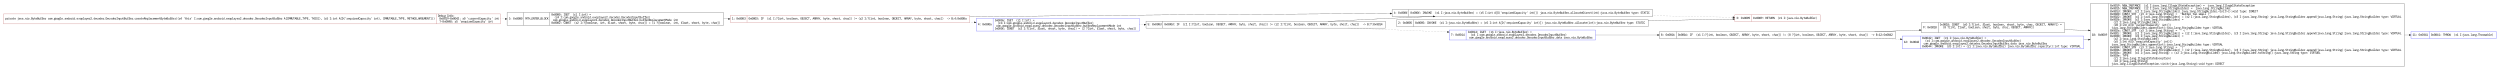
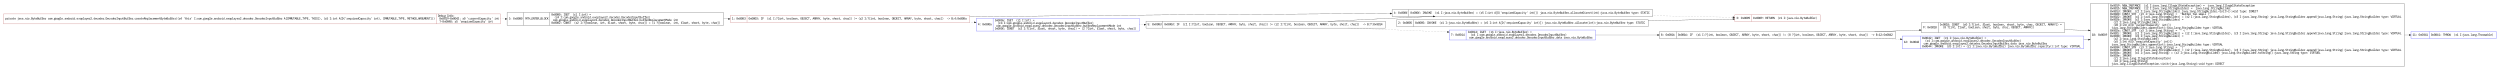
  digraph {
    fontname="IBM Plex Mono"
    rankdir=LR
    node [color=black fontname="IBM Plex Mono" shape=record]
    edge [fontname="IBM Plex Mono" style=solid]
    n1 [label="{0\:\ 0x0000|MTH_ENTER_BLOCK\l|0x0000: IGET  (r1 I:int) = \l  (r4 I:com.google.android.exoplayer2.decoder.DecoderInputBuffer)\l com.google.android.exoplayer2.decoder.DecoderInputBuffer.bufferReplacementMode int \l0x0002: CONST  (r2 I:?[boolean, int, float, short, byte, char]) = (1 ?[boolean, int, float, short, byte, char]) \l}"]
    n2 [color=brown label="{1\:\ 0x0003|0x0003: IF  (r1 I:?[int, boolean, OBJECT, ARRAY, byte, short, char]) != (r2 I:?[int, boolean, OBJECT, ARRAY, byte, short, char])  \-\> B:4:0x000a \l}"]
    n3 [color=blue label="{4\:\ 0x000a|0x000a: IGET  (r1 I:int) = \l  (r4 I:com.google.android.exoplayer2.decoder.DecoderInputBuffer)\l com.google.android.exoplayer2.decoder.DecoderInputBuffer.bufferReplacementMode int \l0x000c: CONST  (r2 I:?[int, float, short, byte, char]) = (2 ?[int, float, short, byte, char]) \l}"]
    n4 [label="{6\:\ 0x000f|0x000f: INVOKE  (r1 I:java.nio.ByteBuffer) = (r5 I:int A[D('requiredCapacity' int)]) java.nio.ByteBuffer.allocateDirect(int):java.nio.ByteBuffer type: STATIC \l}"]
    n5 [label="{2\:\ 0x0005|0x0005: INVOKE  (r1 I:java.nio.ByteBuffer) = (r5 I:int A[D('requiredCapacity' int)]) java.nio.ByteBuffer.allocate(int):java.nio.ByteBuffer type: STATIC \l}"]
    n6 [color=brown label="{3\:\ 0x0009|0x0009: RETURN  (r1 I:java.nio.ByteBuffer) \l}"]
    n7 [label="{5\:\ 0x000d|0x000d: IF  (r1 I:?[int, boolean, OBJECT, ARRAY, byte, short, char]) != (r2 I:?[int, boolean, OBJECT, ARRAY, byte, short, char])  \-\> B:7:0x0014 \l}"]
    n8 [color=blue label="{7\:\ 0x0014|0x0014: IGET  (r1 I:java.nio.ByteBuffer) = \l  (r4 I:com.google.android.exoplayer2.decoder.DecoderInputBuffer)\l com.google.android.exoplayer2.decoder.DecoderInputBuffer.data java.nio.ByteBuffer \l}"]
    n9 [label="{8\:\ 0x0016|0x0016: IF  (r1 I:?[int, boolean, OBJECT, ARRAY, byte, short, char]) != (0 ?[int, boolean, OBJECT, ARRAY, byte, short, char])  \-\> B:12:0x0042 \l}"]
    n10 [label="{9\:\ 0x0018|0x0018: CONST  (r0 I:?[int, float, boolean, short, byte, char, OBJECT, ARRAY]) = \l  (0 ?[int, float, boolean, short, byte, char, OBJECT, ARRAY])\l \l}"]
    n11 [color=blue label="{12\:\ 0x0042|0x0042: IGET  (r1 I:java.nio.ByteBuffer) = \l  (r4 I:com.google.android.exoplayer2.decoder.DecoderInputBuffer)\l com.google.android.exoplayer2.decoder.DecoderInputBuffer.data java.nio.ByteBuffer \l0x0044: INVOKE  (r0 I:int) = (r1 I:java.nio.ByteBuffer) java.nio.ByteBuffer.capacity():int type: VIRTUAL \l}"]
-   n12 [label="{10\:\ 0x0019|0x0019: NEW_INSTANCE  (r1 I:java.lang.IllegalStateException) =  java.lang.IllegalStateException \l0x001b: NEW_INSTANCE  (r2 I:java.lang.StringBuilder) =  java.lang.StringBuilder \l0x001d: INVOKE  (r2 I:java.lang.StringBuilder) java.lang.StringBuilder.\<init\>():void type: DIRECT \l0x0020: CONST_STR  (r3 I:java.lang.String) =  \"Buffer too small (\" \l0x0022: INVOKE  (r2 I:java.lang.StringBuilder) = (r2 I:java.lang.StringBuilder), (r3 I:java.lang.String) java.lang.StringBuilder.append(java.lang.String):java.lang.StringBuilder type: VIRTUAL \l0x0026: INVOKE  (r2 I:java.lang.StringBuilder) = \l  (r2 I:java.lang.StringBuilder)\l  (r0 I:int A[D('currentCapacity' int)])\l java.lang.StringBuilder.append(int):java.lang.StringBuilder type: VIRTUAL \l0x002a: CONST_STR  (r3 I:java.lang.String) =  \" \< \" \l0x002c: INVOKE  (r2 I:java.lang.StringBuilder) = (r2 I:java.lang.StringBuilder), (r3 I:java.lang.String) java.lang.StringBuilder.append(java.lang.String):java.lang.StringBuilder type: VIRTUAL \l0x0030: INVOKE  (r2 I:java.lang.StringBuilder) = \l  (r2 I:java.lang.StringBuilder)\l  (r5 I:int A[D('requiredCapacity' int)])\l java.lang.StringBuilder.append(int):java.lang.StringBuilder type: VIRTUAL \l0x0034: CONST_STR  (r3 I:java.lang.String) =  \")\" \l0x0036: INVOKE  (r2 I:java.lang.StringBuilder) = (r2 I:java.lang.StringBuilder), (r3 I:java.lang.String) java.lang.StringBuilder.append(java.lang.String):java.lang.StringBuilder type: VIRTUAL \l0x003a: INVOKE  (r2 I:java.lang.String) = (r2 I:java.lang.StringBuilder) java.lang.StringBuilder.toString():java.lang.String type: VIRTUAL \l0x003e: TYPE  \l  (r1 I:java.lang.IllegalStateException)\l  (r2 I:java.lang.String)\l java.lang.IllegalStateException.\<init\>(java.lang.String):void type: DIRECT \l}"]
+   n12 [label="{10\:\ 0x0019|0x0019: NEW_INSTANCE  (r1 I:java.lang.IllegalStateException) =  java.lang.IllegalStateException \l0x001b: NEW_INSTANCE  (r2 I:java.lang.StringBuilder) =  java.lang.StringBuilder \l0x001d: INVOKE  (r2 I:java.lang.StringBuilder) java.lang.StringBuilder.\<init\>():void type: DIRECT \l0x0020: CONST_STR  (r3 I:java.lang.String) =  \"Buffer too small (\" \l0x0022: INVOKE  (r2 I:java.lang.StringBuilder) = (r2 I:java.lang.StringBuilder), (r3 I:java.lang.String) java.lang.StringBuilder.append(java.lang.String):java.lang.StringBuilder type: VIRTUAL \l0x0026: INVOKE  (r2 I:java.lang.StringBuilder) = \l  (r2 I:java.lang.StringBuilder)\l  (r0 I:int A[D('currentCapacity' int)])\l java.lang.StringBuilder.append(int):java.lang.StringBuilder type: VIRTUAL \l0x002a: CONST_STR  (r3 I:java.lang.String) =  \" \< \" \l0x002c: INVOKE  (r2 I:java.lang.StringBuilder) = (r2 I:java.lang.StringBuilder), (r3 I:java.lang.String) java.lang.StringBuilder.append(java.lang.String):java.lang.StringBuilder type: VIRTUAL \l0x0030: INVOKE  (r2 I:java.lang.StringBuilder) = \l  (r2 I:java.lang.StringBuilder)\l  (r5 I:int A[D('requiredCapacity' int)])\l java.lang.StringBuilder.append(int):java.lang.StringBuilder type: VIRTUAL \l0x0034: CONST_STR  (r3 I:java.lang.String) =  \")\" \l0x0036: INVOKE  (r2 I:java.lang.StringBuilder) = (r2 I:java.lang.StringBuilder), (r3 I:java.lang.String) java.lang.StringBuilder.append(java.lang.String):java.lang.StringBuilder type: VIRTUAL \l0x003a: INVOKE  (r2 I:java.lang.String) = (r2 I:java.lang.StringBuilder) java.lang.StringBuilder.toString():java.lang.String type: VIRTUAL \l0x003e: INVOKE  \l  (r1 I:java.lang.IllegalStateException)\l  (r2 I:java.lang.String)\l java.lang.IllegalStateException.\<init\>(java.lang.String):void type: DIRECT \l}"]
    n13 [color=blue label="{11\:\ 0x0041|0x0041: THROW  (r1 I:java.lang.Throwable) \l}"]
    n14 [color=brown label="{private java.nio.ByteBuffer com.google.android.exoplayer2.decoder.DecoderInputBuffer.createReplacementByteBuffer((r4 'this' I:com.google.android.exoplayer2.decoder.DecoderInputBuffer A[IMMUTABLE_TYPE, THIS]), (r5 I:int A[D('requiredCapacity' int), IMMUTABLE_TYPE, METHOD_ARGUMENT]))  | Debug Info:\l  0x0019\-0x0042: r0 'currentCapacity' int\l  ?\-0x0048: r5 'requiredCapacity' int\l}"]
    n1 -> n2
    n2 -> n3 [style=dotted]
    n2 -> n4
    n3 -> n7 [style=dotted]
    n4 -> n6 [style=dotted]
    n5 -> n6
    n7 -> n4
    n7 -> n8 [style=dotted]
    n8 -> n9
    n9 -> n10
    n9 -> n11 [style=dotted]
    n10 -> n12
    n11 -> n12
    n12 -> n13
    n14 -> n1 [style=dotted]
  }
